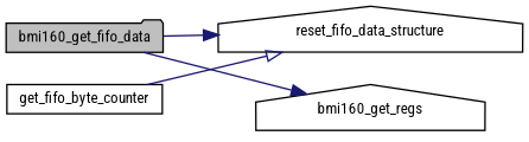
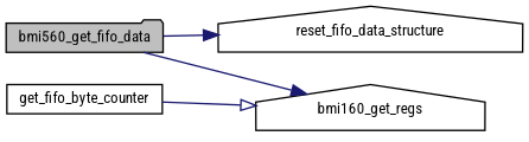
  digraph {
    fontname="Roboto Condensed"
    rankdir=LR
    node [color=black fillcolor=white fontname="Roboto Condensed" fontsize=10 shape=house style=filled]
    edge [arrowhead=normal color=midnightblue fontname="Roboto Condensed" fontsize=10 labelfontname=Helvetica labelfontsize=10 style=solid]
-   n1 [fillcolor=grey75 fontcolor=black height=0.2 label=bmi160_get_fifo_data shape=folder width=0.4]
+   n1 [fillcolor=grey75 fontcolor=black height=0.2 label=bmi560_get_fifo_data shape=folder width=0.4]
    n2 [height=0.2 label=reset_fifo_data_structure width=0.4]
    n3 [height=0.2 label=bmi160_get_regs width=0.4]
    n4 [height=0.2 label=get_fifo_byte_counter shape=box width=0.4]
    n1 -> n2
    n1 -> n3
-   n4 -> n2 [arrowhead=onormal]
+   n4 -> n3 [arrowhead=onormal]
  }
